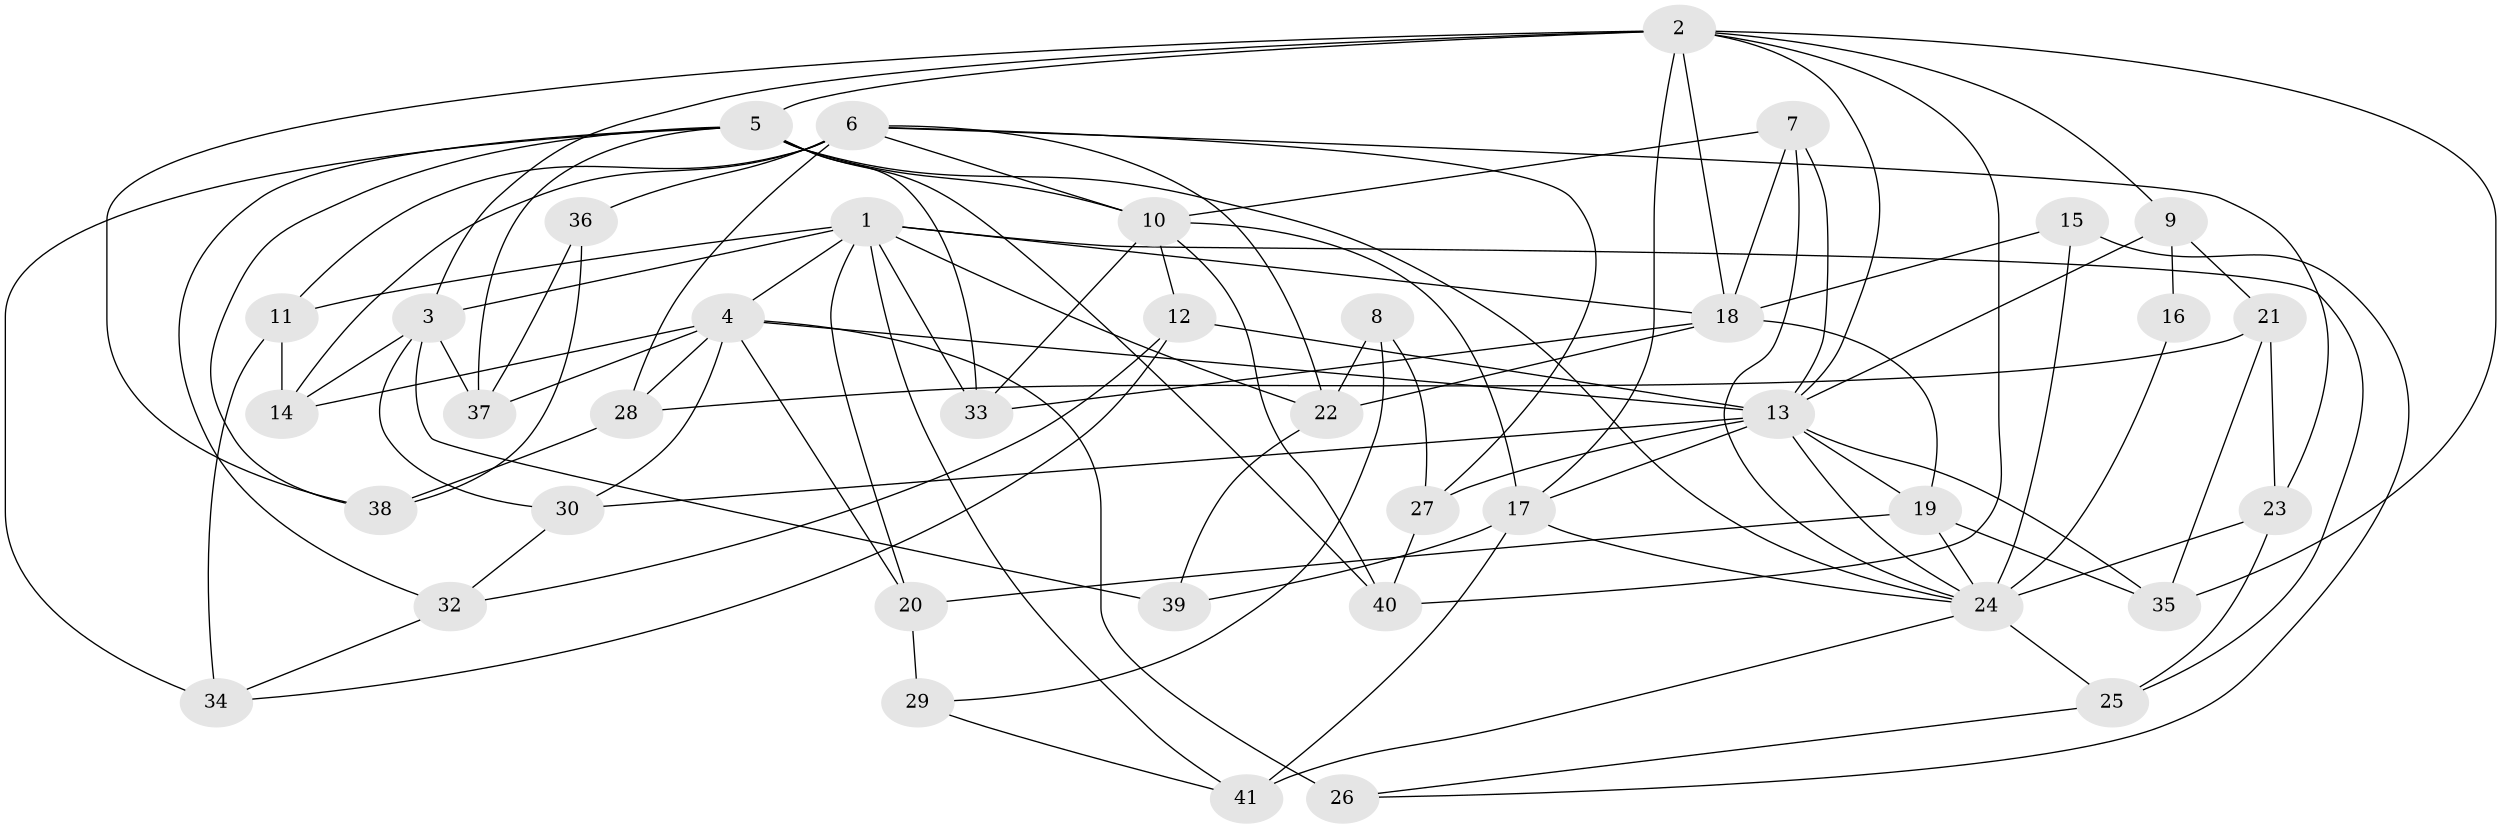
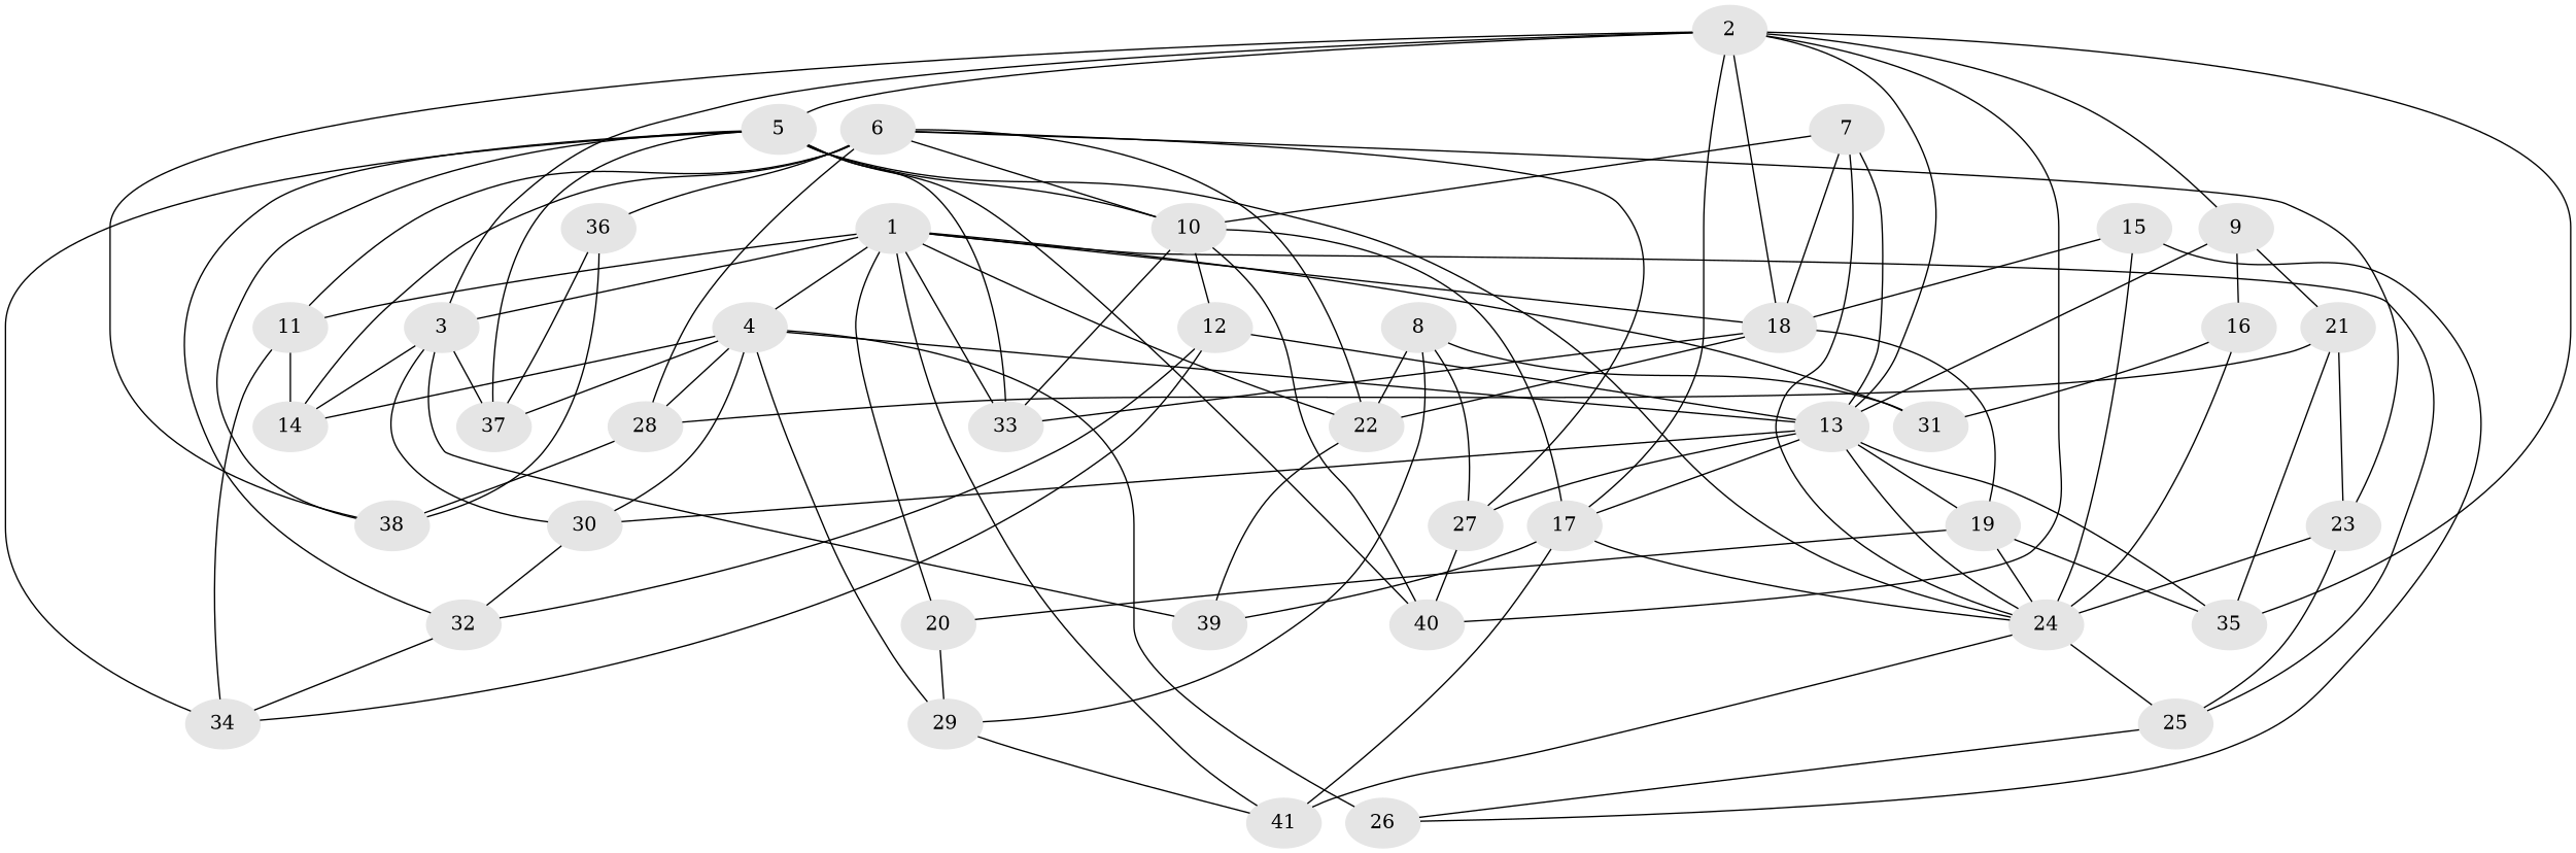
  graph {
    node [color=gray90 style=filled]
    edge [weight=1.0]
    1
    3
    4
    11
    18
    20
    22
    25
+   31
    33
    41
    14
    30
    37
    39
    13
    26
    28
    34
    19
    29
    2
    5
    9
    17
    35
    38
    40
    10
    24
    32
    16
    21
    27
    12
    6
    23
    36
    7
    8
    15
    1 -- 3 [weight=2.0]
    1 -- 4
    1 -- 11
    1 -- 18
    1 -- 20
    1 -- 22
    1 -- 25
+   1 -- 31 [weight=2.0]
    1 -- 33
    1 -- 41
    3 -- 14
    3 -- 30
    3 -- 37 [weight=2.0]
    3 -- 39 [weight=2.0]
-   4 -- 20
+   4 -- 29
    4 -- 14
    4 -- 30
    4 -- 37
    4 -- 13 [weight=2.0]
    4 -- 26 [weight=2.0]
    4 -- 28
    11 -- 14
    11 -- 34
    18 -- 22 [weight=2.0]
    18 -- 33
    18 -- 19
    20 -- 29
    22 -- 39
    25 -- 26
    30 -- 32
    13 -- 30
    13 -- 19
    13 -- 17
    13 -- 35
    13 -- 24
    13 -- 27
    28 -- 38
    19 -- 20
    19 -- 35
    19 -- 24
    29 -- 41
    2 -- 3 [weight=2.0]
    2 -- 18
    2 -- 13
    2 -- 5
    2 -- 9
    2 -- 17
    2 -- 35
    2 -- 38
    2 -- 40
    5 -- 33
    5 -- 37
    5 -- 34
    5 -- 38
    5 -- 40
    5 -- 10 [weight=2.0]
    5 -- 24
    5 -- 32
    9 -- 13
    9 -- 16
    9 -- 21
    17 -- 41
    17 -- 39
    17 -- 24
    10 -- 33
    10 -- 17
    10 -- 40
    10 -- 12
    24 -- 25
    24 -- 41
    32 -- 34
+   16 -- 31
    16 -- 24 [weight=2.0]
    21 -- 28
    21 -- 35
    21 -- 23
    27 -- 40
    12 -- 13
    12 -- 34
    12 -- 32
    6 -- 11
    6 -- 22
    6 -- 14
    6 -- 28
    6 -- 10
    6 -- 27
    6 -- 23
    6 -- 36 [weight=3.0]
    23 -- 25
    23 -- 24
    36 -- 37 [weight=2.0]
    36 -- 38
    7 -- 18
    7 -- 13
    7 -- 10
    7 -- 24
    8 -- 22
+   8 -- 31
    8 -- 29
    8 -- 27
    15 -- 18
    15 -- 26
    15 -- 24 [weight=2.0]
  }
